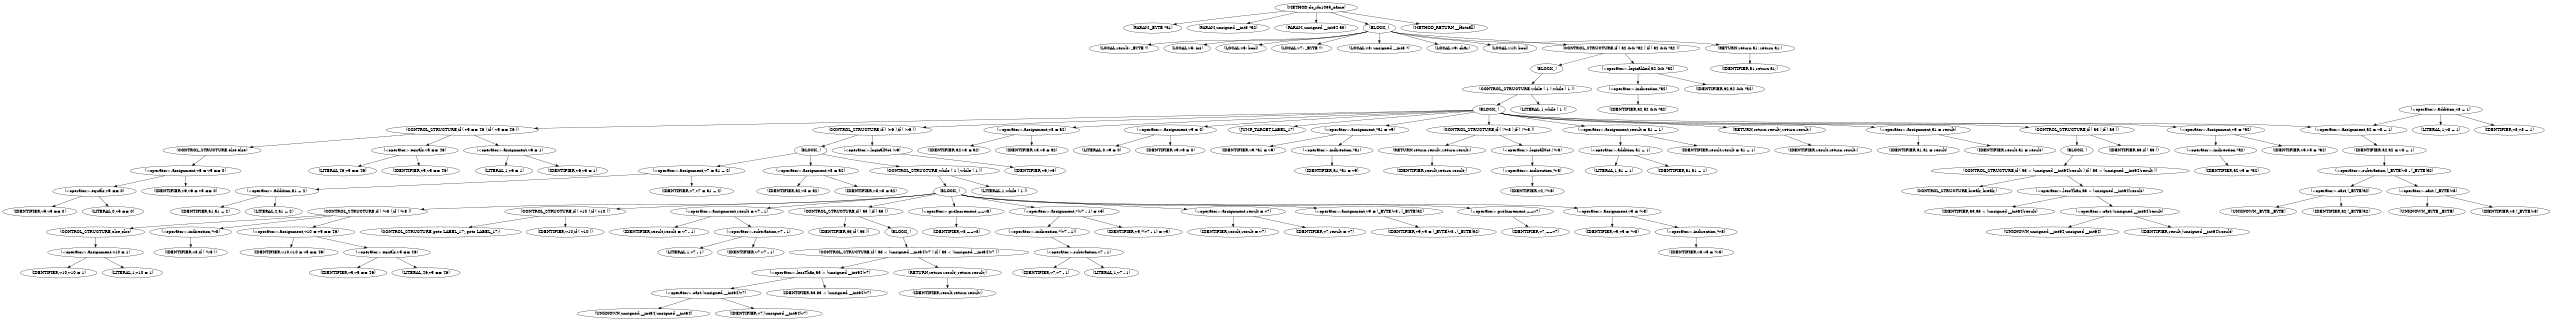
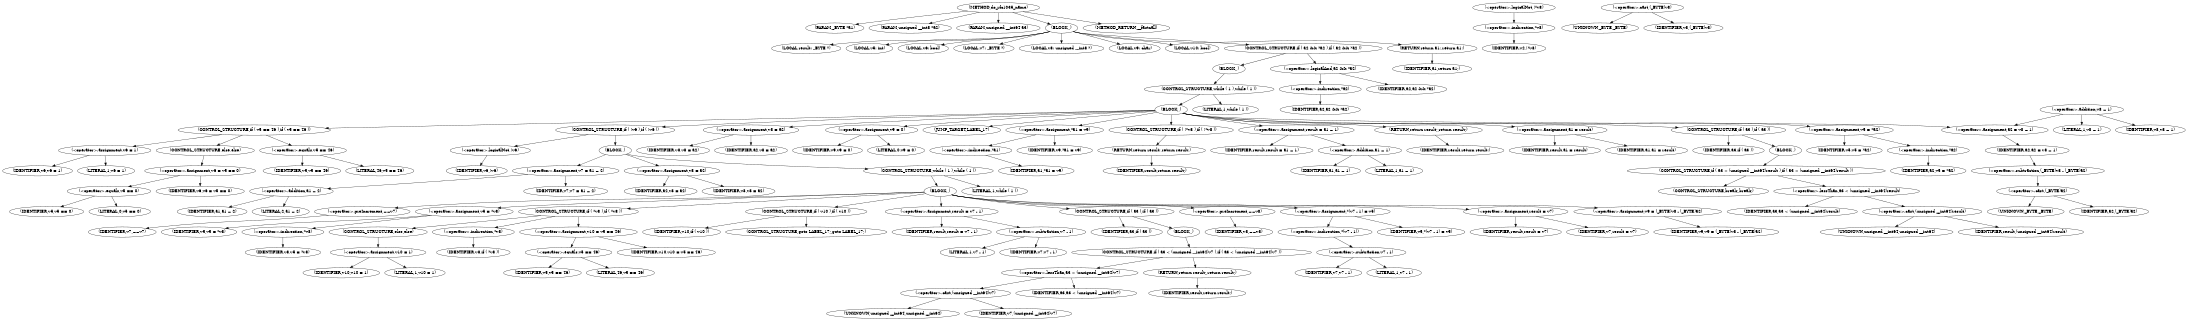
  digraph {
    n1 [label="(METHOD,do_rfc1035_name)"]
    n2 [label="(PARAM,_BYTE *a1)"]
    n3 [label="(PARAM,unsigned __int8 *a2)"]
    n4 [label="(PARAM,unsigned __int64 a3)"]
    n5 [label="(BLOCK,,)"]
    n6 [label="(METHOD_RETURN,__fastcall)"]
    n7 [label="(LOCAL,result: _BYTE *)"]
    n8 [label="(LOCAL,v5: int)"]
    n9 [label="(LOCAL,v6: bool)"]
    n10 [label="(LOCAL,v7: _BYTE *)"]
    n11 [label="(LOCAL,v8: unsigned __int8 *)"]
    n12 [label="(LOCAL,v9: char)"]
    n13 [label="(LOCAL,v10: bool)"]
    n14 [label="(CONTROL_STRUCTURE,if ( a2 && *a2 ),if ( a2 && *a2 ))"]
    n15 [label="(RETURN,return a1;,return a1;)"]
    n16 [label="(<operator>.logicalAnd,a2 && *a2)"]
    n17 [label="(BLOCK,,)"]
    n18 [label="(IDENTIFIER,a1,return a1;)"]
    n19 [label="(IDENTIFIER,a2,a2 && *a2)"]
    n20 [label="(<operator>.indirection,*a2)"]
    n21 [label="(CONTROL_STRUCTURE,while ( 1 ),while ( 1 ))"]
    n22 [label="(IDENTIFIER,a2,a2 && *a2)"]
    n23 [label="(LITERAL,1,while ( 1 ))"]
    n24 [label="(BLOCK,,)"]
    n25 [label="(<operator>.assignment,result = a1 + 1)"]
    n26 [label="(CONTROL_STRUCTURE,if ( a3 ),if ( a3 ))"]
    n27 [label="(<operator>.assignment,v5 = *a2)"]
    n28 [label="(CONTROL_STRUCTURE,if ( v5 == 46 ),if ( v5 == 46 ))"]
    n29 [label="(CONTROL_STRUCTURE,if ( !v6 ),if ( !v6 ))"]
    n30 [label="(<operator>.assignment,v8 = a2)"]
    n31 [label="(<operator>.assignment,v9 = 0)"]
    n32 [label="(JUMP_TARGET,LABEL_17)"]
    n33 [label="(<operator>.assignment,*a1 = v9)"]
    n34 [label="(CONTROL_STRUCTURE,if ( !*v8 ),if ( !*v8 ))"]
    n35 [label="(<operator>.assignment,a2 = v8 + 1)"]
    n36 [label="(RETURN,return result;,return result;)"]
    n37 [label="(<operator>.assignment,a1 = result)"]
    n38 [label="(IDENTIFIER,result,result = a1 + 1)"]
    n39 [label="(<operator>.addition,a1 + 1)"]
    n40 [label="(IDENTIFIER,a3,if ( a3 ))"]
    n41 [label="(BLOCK,,)"]
    n42 [label="(IDENTIFIER,v5,v5 = *a2)"]
    n43 [label="(<operator>.indirection,*a2)"]
    n44 [label="(<operator>.equals,v5 == 46)"]
    n45 [label="(<operator>.assignment,v6 = 1)"]
    n46 [label="(CONTROL_STRUCTURE,else,else)"]
    n47 [label="(<operator>.logicalNot,!v6)"]
    n48 [label="(BLOCK,,)"]
    n49 [label="(IDENTIFIER,v8,v8 = a2)"]
    n50 [label="(IDENTIFIER,a2,v8 = a2)"]
    n51 [label="(IDENTIFIER,v9,v9 = 0)"]
    n52 [label="(LITERAL,0,v9 = 0)"]
    n53 [label="(<operator>.indirection,*a1)"]
    n54 [label="(IDENTIFIER,v9,*a1 = v9)"]
    n55 [label="(<operator>.logicalNot,!*v8)"]
    n56 [label="(RETURN,return result;,return result;)"]
    n57 [label="(IDENTIFIER,a2,a2 = v8 + 1)"]
    n58 [label="(IDENTIFIER,result,return result;)"]
    n59 [label="(IDENTIFIER,a1,a1 = result)"]
    n60 [label="(IDENTIFIER,result,a1 = result)"]
    n61 [label="(IDENTIFIER,a1,a1 + 1)"]
    n62 [label="(LITERAL,1,a1 + 1)"]
    n63 [label="(CONTROL_STRUCTURE,if ( a3 < (unsigned __int64)result ),if ( a3 < (unsigned __int64)result ))"]
    n64 [label="(<operator>.lessThan,a3 < (unsigned __int64)result)"]
    n65 [label="(CONTROL_STRUCTURE,break;,break;)"]
    n66 [label="(IDENTIFIER,a3,a3 < (unsigned __int64)result)"]
    n67 [label="(<operator>.cast,(unsigned __int64)result)"]
    n68 [label="(UNKNOWN,unsigned __int64,unsigned __int64)"]
    n69 [label="(IDENTIFIER,result,(unsigned __int64)result)"]
    n70 [label="(IDENTIFIER,a2,v5 = *a2)"]
    n71 [label="(IDENTIFIER,v5,v5 == 46)"]
    n72 [label="(LITERAL,46,v5 == 46)"]
    n73 [label="(IDENTIFIER,v6,v6 = 1)"]
    n74 [label="(LITERAL,1,v6 = 1)"]
    n75 [label="(<operator>.assignment,v6 = v5 == 0)"]
    n76 [label="(IDENTIFIER,v6,v6 = v5 == 0)"]
    n77 [label="(<operator>.equals,v5 == 0)"]
    n78 [label="(IDENTIFIER,v5,v5 == 0)"]
    n79 [label="(LITERAL,0,v5 == 0)"]
    n80 [label="(IDENTIFIER,v6,!v6)"]
    n81 [label="(<operator>.assignment,v7 = a1 + 2)"]
    n82 [label="(<operator>.assignment,v8 = a2)"]
    n83 [label="(CONTROL_STRUCTURE,while ( 1 ),while ( 1 ))"]
    n84 [label="(IDENTIFIER,v7,v7 = a1 + 2)"]
    n85 [label="(<operator>.addition,a1 + 2)"]
    n86 [label="(IDENTIFIER,v8,v8 = a2)"]
    n87 [label="(IDENTIFIER,a2,v8 = a2)"]
    n88 [label="(LITERAL,1,while ( 1 ))"]
    n89 [label="(BLOCK,,)"]
    n90 [label="(IDENTIFIER,a1,a1 + 2)"]
    n91 [label="(LITERAL,2,a1 + 2)"]
    n92 [label="(<operator>.assignment,result = v7 - 1)"]
    n93 [label="(CONTROL_STRUCTURE,if ( a3 ),if ( a3 ))"]
    n94 [label="(<operator>.preIncrement,++v8)"]
    n95 [label="(<operator>.assignment,*(v7 - 1) = v5)"]
    n96 [label="(<operator>.assignment,result = v7)"]
    n97 [label="(<operator>.assignment,v9 = (_BYTE)v8 - (_BYTE)a2)"]
    n98 [label="(<operator>.preIncrement,++v7)"]
    n99 [label="(<operator>.assignment,v5 = *v8)"]
    n100 [label="(CONTROL_STRUCTURE,if ( *v8 ),if ( *v8 ))"]
    n101 [label="(CONTROL_STRUCTURE,if ( v10 ),if ( v10 ))"]
    n102 [label="(IDENTIFIER,result,result = v7 - 1)"]
    n103 [label="(<operator>.subtraction,v7 - 1)"]
    n104 [label="(IDENTIFIER,a3,if ( a3 ))"]
    n105 [label="(BLOCK,,)"]
    n106 [label="(IDENTIFIER,v8,++v8)"]
    n107 [label="(<operator>.indirection,*(v7 - 1))"]
    n108 [label="(IDENTIFIER,v5,*(v7 - 1) = v5)"]
    n109 [label="(IDENTIFIER,result,result = v7)"]
    n110 [label="(IDENTIFIER,v7,result = v7)"]
    n111 [label="(IDENTIFIER,v9,v9 = (_BYTE)v8 - (_BYTE)a2)"]
    n112 [label="(IDENTIFIER,v7,++v7)"]
    n113 [label="(IDENTIFIER,v5,v5 = *v8)"]
    n114 [label="(<operator>.indirection,*v8)"]
    n115 [label="(<operator>.indirection,*v8)"]
    n116 [label="(<operator>.assignment,v10 = v5 == 46)"]
    n117 [label="(CONTROL_STRUCTURE,else,else)"]
    n118 [label="(IDENTIFIER,v10,if ( v10 ))"]
    n119 [label="(CONTROL_STRUCTURE,goto LABEL_17;,goto LABEL_17;)"]
    n120 [label="(IDENTIFIER,v7,v7 - 1)"]
    n121 [label="(LITERAL,1,v7 - 1)"]
    n122 [label="(CONTROL_STRUCTURE,if ( a3 < (unsigned __int64)v7 ),if ( a3 < (unsigned __int64)v7 ))"]
    n123 [label="(<operator>.lessThan,a3 < (unsigned __int64)v7)"]
    n124 [label="(RETURN,return result;,return result;)"]
    n125 [label="(IDENTIFIER,a3,a3 < (unsigned __int64)v7)"]
    n126 [label="(<operator>.cast,(unsigned __int64)v7)"]
    n127 [label="(IDENTIFIER,result,return result;)"]
    n128 [label="(UNKNOWN,unsigned __int64,unsigned __int64)"]
    n129 [label="(IDENTIFIER,v7,(unsigned __int64)v7)"]
    n130 [label="(<operator>.subtraction,v7 - 1)"]
    n131 [label="(IDENTIFIER,v7,v7 - 1)"]
    n132 [label="(LITERAL,1,v7 - 1)"]
    n133 [label="(<operator>.subtraction,(_BYTE)v8 - (_BYTE)a2)"]
    n134 [label="(<operator>.cast,(_BYTE)v8)"]
    n135 [label="(<operator>.cast,(_BYTE)a2)"]
    n136 [label="(UNKNOWN,_BYTE,_BYTE)"]
    n137 [label="(IDENTIFIER,v8,(_BYTE)v8)"]
    n138 [label="(UNKNOWN,_BYTE,_BYTE)"]
    n139 [label="(IDENTIFIER,a2,(_BYTE)a2)"]
    n140 [label="(IDENTIFIER,v8,v5 = *v8)"]
    n141 [label="(IDENTIFIER,v8,if ( *v8 ))"]
    n142 [label="(IDENTIFIER,v10,v10 = v5 == 46)"]
    n143 [label="(<operator>.equals,v5 == 46)"]
    n144 [label="(<operator>.assignment,v10 = 1)"]
    n145 [label="(IDENTIFIER,v5,v5 == 46)"]
    n146 [label="(LITERAL,46,v5 == 46)"]
    n147 [label="(IDENTIFIER,v10,v10 = 1)"]
    n148 [label="(LITERAL,1,v10 = 1)"]
    n149 [label="(IDENTIFIER,a1,*a1 = v9)"]
    n150 [label="(<operator>.indirection,*v8)"]
    n151 [label="(IDENTIFIER,result,return result;)"]
    n152 [label="(IDENTIFIER,v2,!*v8)"]
    n153 [label="(<operator>.addition,v8 + 1)"]
    n154 [label="(IDENTIFIER,v8,v8 + 1)"]
    n155 [label="(LITERAL,1,v8 + 1)"]
    n1 -> n2
    n1 -> n3
    n1 -> n4
    n1 -> n5
    n1 -> n6
    n5 -> n7
    n5 -> n8
    n5 -> n9
    n5 -> n10
    n5 -> n11
    n5 -> n12
    n5 -> n13
    n5 -> n14
    n5 -> n15
    n14 -> n16
    n14 -> n17
    n15 -> n18
    n16 -> n19
    n16 -> n20
    n17 -> n21
    n20 -> n22
    n21 -> n23
    n21 -> n24
    n24 -> n25
    n24 -> n26
    n24 -> n27
    n24 -> n28
    n24 -> n29
    n24 -> n30
    n24 -> n31
    n24 -> n32
    n24 -> n33
    n24 -> n34
    n24 -> n35
    n24 -> n36
    n24 -> n37
    n25 -> n38
    n25 -> n39
    n26 -> n40
    n26 -> n41
    n27 -> n42
    n27 -> n43
    n28 -> n44
    n28 -> n45
    n28 -> n46
    n29 -> n47
    n29 -> n48
    n30 -> n49
    n30 -> n50
    n31 -> n51
    n31 -> n52
    n33 -> n53
    n33 -> n54
-   n34 -> n55
    n34 -> n56
    n35 -> n57
    n36 -> n58
    n37 -> n59
    n37 -> n60
    n39 -> n61
    n39 -> n62
    n41 -> n63
    n43 -> n70
    n44 -> n71
    n44 -> n72
    n45 -> n73
    n45 -> n74
    n46 -> n75
    n47 -> n80
    n48 -> n81
    n48 -> n82
    n48 -> n83
    n53 -> n149
    n55 -> n150
    n56 -> n151
    n57 -> n133
    n63 -> n64
    n63 -> n65
    n64 -> n66
    n64 -> n67
    n67 -> n68
    n67 -> n69
    n75 -> n76
    n75 -> n77
    n77 -> n78
    n77 -> n79
    n81 -> n84
    n81 -> n85
    n82 -> n86
    n82 -> n87
    n83 -> n88
    n83 -> n89
    n85 -> n90
    n85 -> n91
    n89 -> n92
    n89 -> n93
    n89 -> n94
    n89 -> n95
    n89 -> n96
    n89 -> n97
    n89 -> n98
    n89 -> n99
    n89 -> n100
    n89 -> n101
    n92 -> n102
    n92 -> n103
    n93 -> n104
    n93 -> n105
    n94 -> n106
    n95 -> n107
    n95 -> n108
    n96 -> n109
    n96 -> n110
    n97 -> n111
    n98 -> n112
    n99 -> n113
    n99 -> n114
    n100 -> n115
    n100 -> n116
    n100 -> n117
    n101 -> n118
    n101 -> n119
    n103 -> n120
    n103 -> n121
    n105 -> n122
    n107 -> n130
    n114 -> n140
    n115 -> n141
    n116 -> n142
    n116 -> n143
    n117 -> n144
    n122 -> n123
    n122 -> n124
    n123 -> n125
    n123 -> n126
    n124 -> n127
    n126 -> n128
    n126 -> n129
    n130 -> n131
    n130 -> n132
-   n133 -> n134
    n133 -> n135
    n134 -> n136
    n134 -> n137
    n135 -> n138
    n135 -> n139
    n143 -> n145
    n143 -> n146
    n144 -> n147
    n144 -> n148
    n150 -> n152
    n153 -> n35
    n153 -> n154
    n153 -> n155
  }
